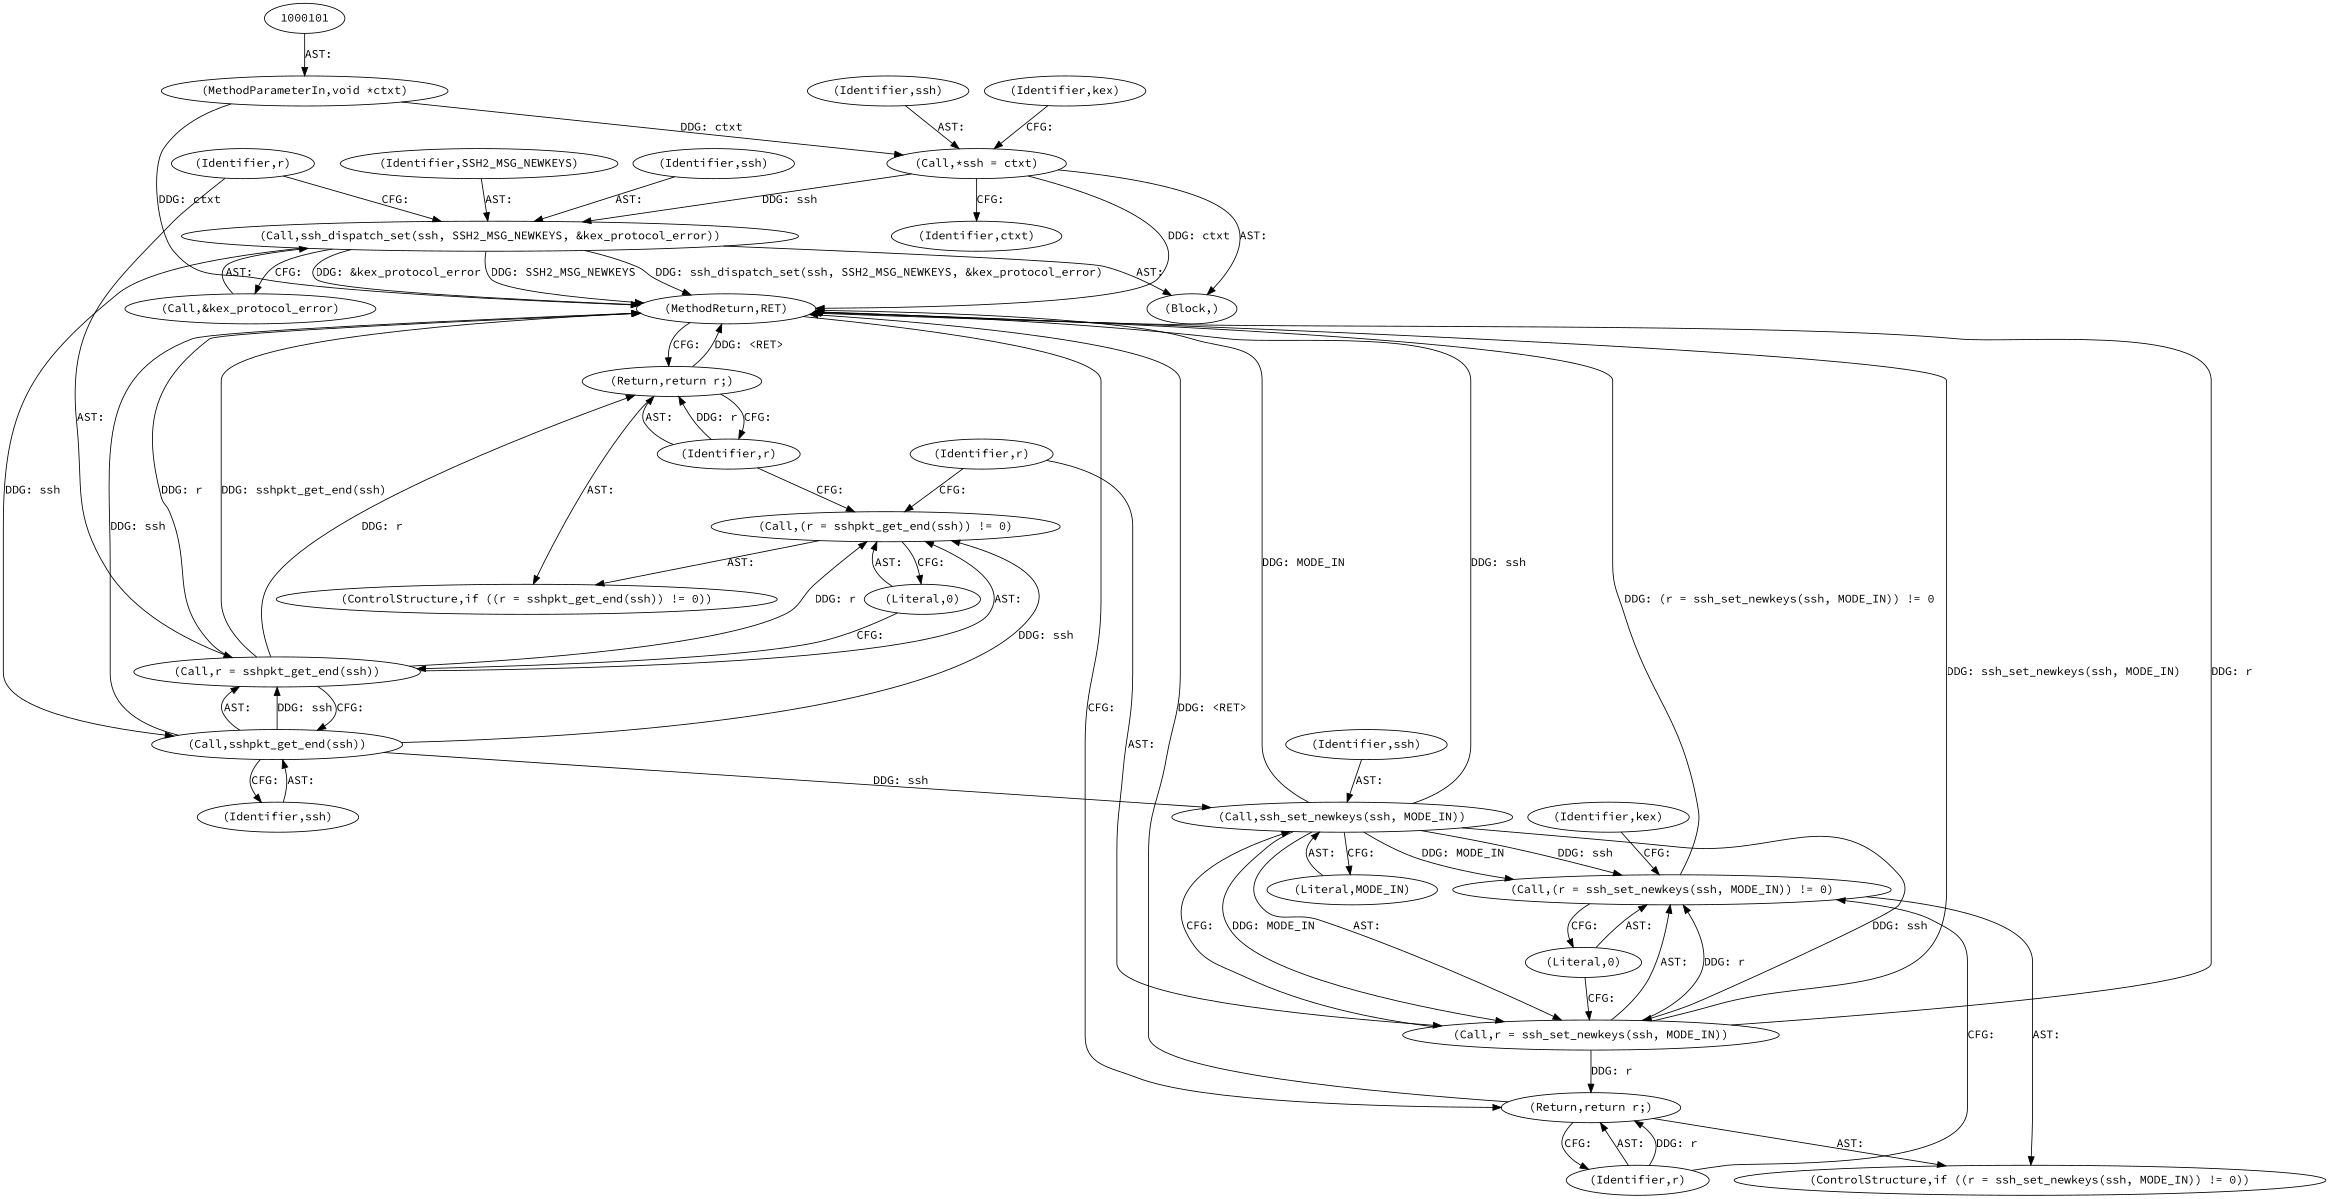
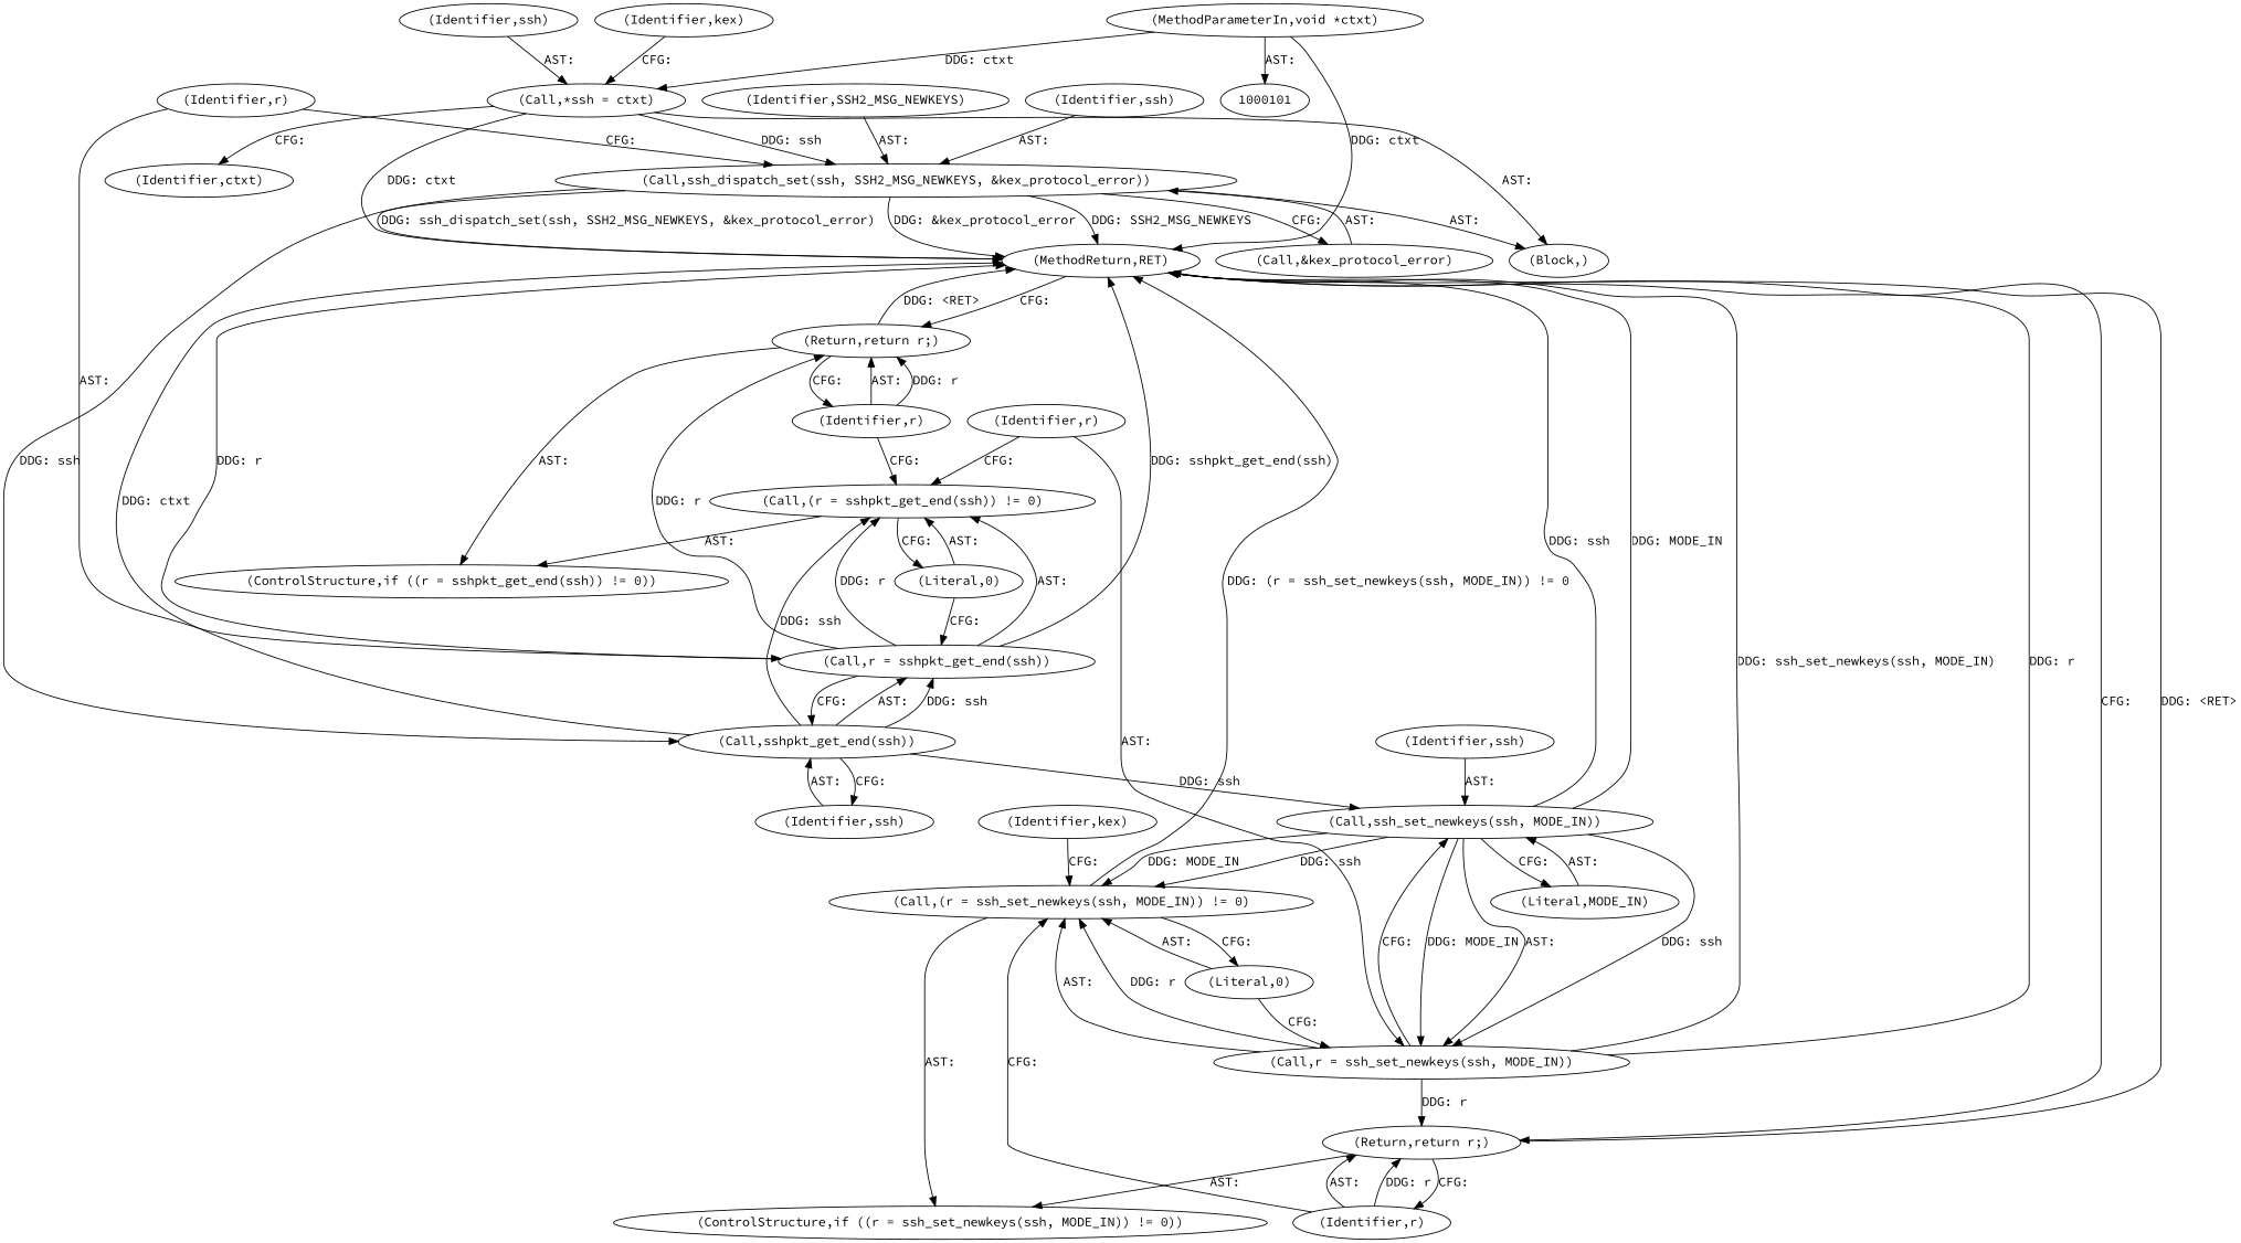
  digraph {
    fontname="Source Code Pro"
    node [fontname="Source Code Pro"]
    edge [fontname="Source Code Pro"]
    n1 [label="(MethodParameterIn,void *ctxt)"]
    n2 [label="(Call,*ssh = ctxt)"]
    n3 [label="(MethodReturn,RET)"]
    1000101
    n5 [label="(Call,ssh_dispatch_set(ssh, SSH2_MSG_NEWKEYS, &kex_protocol_error))"]
    n6 [label="(Block,)"]
    n7 [label="(Identifier,ctxt)"]
    n8 [label="(Return,return r;)"]
    n9 [label="(Return,return r;)"]
    n10 [label="(Call,sshpkt_get_end(ssh))"]
    n11 [label="(Call,&kex_protocol_error)"]
    n12 [label="(Call,(r = sshpkt_get_end(ssh)) != 0)"]
    n13 [label="(Call,r = sshpkt_get_end(ssh))"]
    n14 [label="(Call,ssh_set_newkeys(ssh, MODE_IN))"]
    n15 [label="(Identifier,ssh)"]
    n16 [label="(ControlStructure,if ((r = sshpkt_get_end(ssh)) != 0))"]
    n17 [label="(Literal,0)"]
    n18 [label="(Call,(r = ssh_set_newkeys(ssh, MODE_IN)) != 0)"]
    n19 [label="(Call,r = ssh_set_newkeys(ssh, MODE_IN))"]
    n20 [label="(Literal,MODE_IN)"]
    n21 [label="(Identifier,r)"]
    n22 [label="(ControlStructure,if ((r = ssh_set_newkeys(ssh, MODE_IN)) != 0))"]
    n23 [label="(Literal,0)"]
    n24 [label="(Identifier,r)"]
    n25 [label="(Identifier,ssh)"]
    n26 [label="(Identifier,kex)"]
    n27 [label="(Identifier,ssh)"]
    n28 [label="(Identifier,r)"]
    n29 [label="(Identifier,ssh)"]
    n30 [label="(Identifier,SSH2_MSG_NEWKEYS)"]
    n31 [label="(Identifier,kex)"]
    n32 [label="(Identifier,r)"]
    n1 -> n2 [label="DDG: ctxt"]
    n1 -> n3 [label="DDG: ctxt"]
-   1000101 -> n1 [label="AST: "]
+   n1 -> 1000101 [label="AST: "]
    n2 -> n3 [label="DDG: ctxt"]
    n2 -> n5 [label="DDG: ssh"]
    n2 -> n6 [label="AST: "]
    n2 -> n7 [label="CFG: "]
    n3 -> n8 [label="CFG: "]
    n3 -> n9 [label="CFG: "]
    n5 -> n3 [label="DDG: SSH2_MSG_NEWKEYS"]
    n5 -> n3 [label="DDG: ssh_dispatch_set(ssh, SSH2_MSG_NEWKEYS, &kex_protocol_error)"]
    n5 -> n3 [label="DDG: &kex_protocol_error"]
    n5 -> n6 [label="AST: "]
    n5 -> n10 [label="DDG: ssh"]
    n5 -> n11 [label="CFG: "]
    n8 -> n3 [label="DDG: <RET>"]
    n8 -> n16 [label="AST: "]
    n8 -> n21 [label="CFG: "]
    n9 -> n3 [label="DDG: <RET>"]
    n9 -> n22 [label="AST: "]
    n9 -> n24 [label="CFG: "]
-   n10 -> n3 [label="DDG: ssh"]
+   n10 -> n3 [label="DDG: ctxt"]
    n10 -> n12 [label="DDG: ssh"]
    n10 -> n13 [label="AST: "]
    n10 -> n13 [label="DDG: ssh"]
    n10 -> n14 [label="DDG: ssh"]
    n10 -> n15 [label="CFG: "]
    n11 -> n5 [label="AST: "]
    n12 -> n16 [label="AST: "]
    n12 -> n17 [label="CFG: "]
    n13 -> n3 [label="DDG: r"]
    n13 -> n3 [label="DDG: sshpkt_get_end(ssh)"]
    n13 -> n8 [label="DDG: r"]
    n13 -> n10 [label="CFG: "]
    n13 -> n12 [label="AST: "]
    n13 -> n12 [label="DDG: r"]
    n14 -> n3 [label="DDG: MODE_IN"]
    n14 -> n3 [label="DDG: ssh"]
    n14 -> n18 [label="DDG: ssh"]
    n14 -> n18 [label="DDG: MODE_IN"]
    n14 -> n19 [label="AST: "]
    n14 -> n19 [label="DDG: ssh"]
    n14 -> n19 [label="DDG: MODE_IN"]
    n14 -> n20 [label="CFG: "]
    n15 -> n10 [label="AST: "]
    n17 -> n12 [label="AST: "]
    n17 -> n13 [label="CFG: "]
    n18 -> n3 [label="DDG: (r = ssh_set_newkeys(ssh, MODE_IN)) != 0"]
    n18 -> n22 [label="AST: "]
    n18 -> n23 [label="CFG: "]
    n19 -> n3 [label="DDG: r"]
    n19 -> n3 [label="DDG: ssh_set_newkeys(ssh, MODE_IN)"]
    n19 -> n9 [label="DDG: r"]
    n19 -> n14 [label="CFG: "]
    n19 -> n18 [label="AST: "]
    n19 -> n18 [label="DDG: r"]
    n20 -> n14 [label="AST: "]
    n21 -> n8 [label="AST: "]
    n21 -> n8 [label="DDG: r"]
    n21 -> n12 [label="CFG: "]
    n23 -> n18 [label="AST: "]
    n23 -> n19 [label="CFG: "]
    n24 -> n9 [label="AST: "]
    n24 -> n9 [label="DDG: r"]
    n24 -> n18 [label="CFG: "]
    n25 -> n5 [label="AST: "]
    n26 -> n18 [label="CFG: "]
    n27 -> n14 [label="AST: "]
    n28 -> n5 [label="CFG: "]
    n28 -> n13 [label="AST: "]
    n29 -> n2 [label="AST: "]
    n30 -> n5 [label="AST: "]
    n31 -> n2 [label="CFG: "]
    n32 -> n12 [label="CFG: "]
    n32 -> n19 [label="AST: "]
  }
